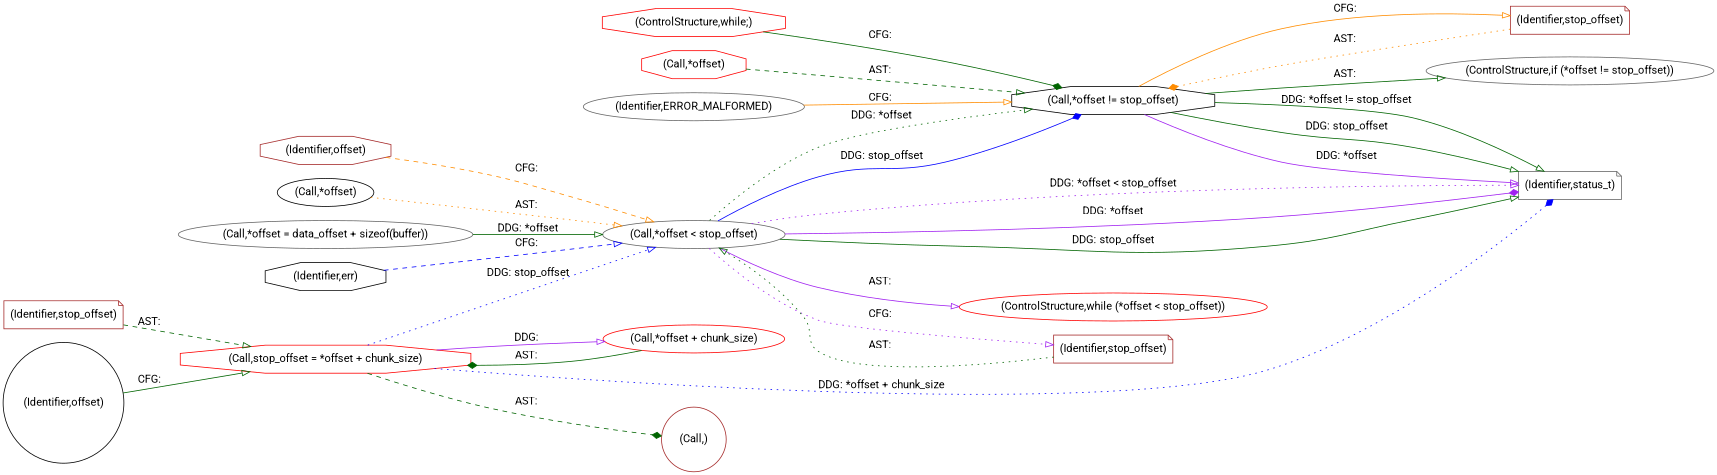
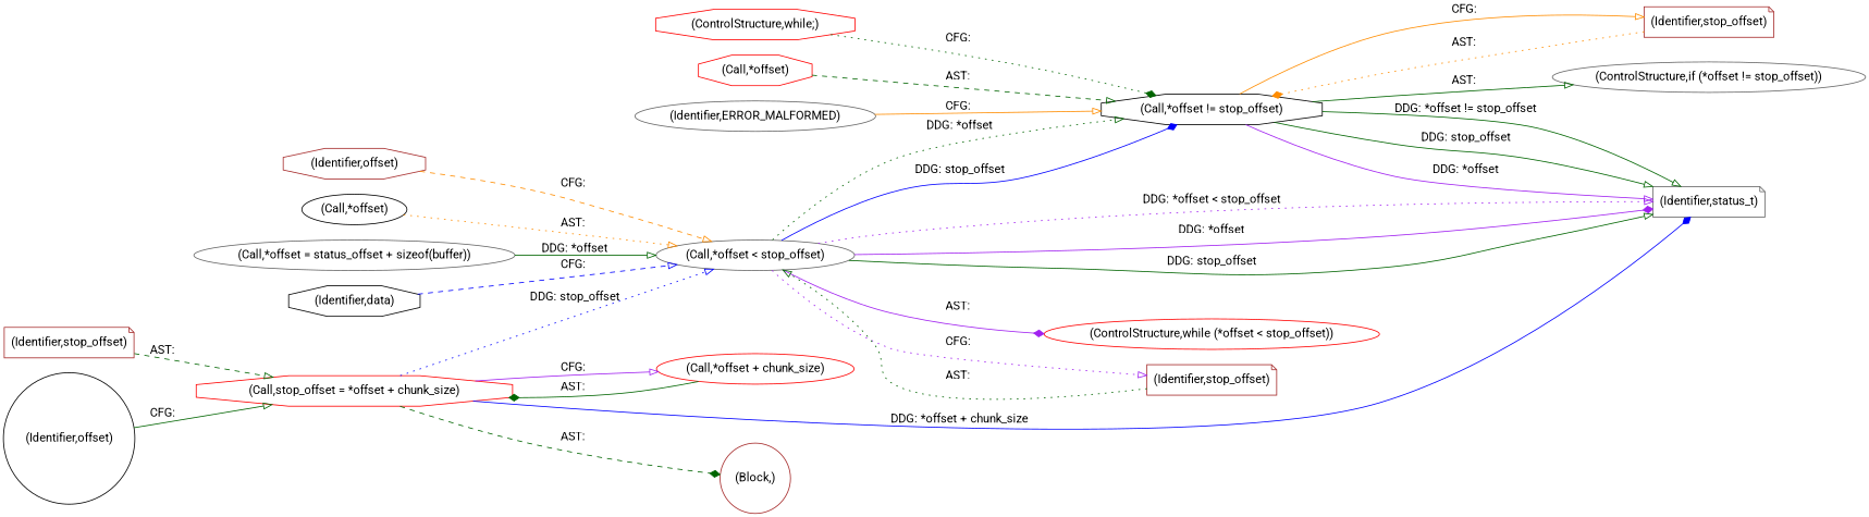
  digraph {
    fontname=Roboto
    rankdir=LR
    node [color=red fontname=Roboto shape=ellipse]
    edge [arrowhead=onormal color=darkgreen fontname=Roboto style=solid]
    n1 [label="(Call,stop_offset = *offset + chunk_size)" shape=octagon]
    n2 [color=gray40 label="(Call,*offset < stop_offset)"]
    n3 [label="(Call,*offset + chunk_size)"]
    n4 [color=gray40 label="(Identifier,status_t)" shape=note]
-   n5 [color=brown label="(Call,)" shape=circle]
+   n5 [color=brown label="(Block,)" shape=circle]
    n6 [color=black label="(Call,*offset != stop_offset)" shape=octagon]
    n7 [label="(ControlStructure,while (*offset < stop_offset))"]
    n8 [color=brown label="(Identifier,stop_offset)" shape=note]
    n9 [color=brown label="(Identifier,stop_offset)" shape=note]
    n10 [color=gray40 label="(ControlStructure,if (*offset != stop_offset))"]
    n11 [color=brown label="(Identifier,stop_offset)" shape=note]
    n12 [label="(ControlStructure,while;)" shape=octagon]
    n13 [color=brown label="(Identifier,offset)" shape=octagon]
    n14 [color=black label="(Call,*offset)"]
    n15 [label="(Call,*offset)" shape=octagon]
    n16 [color=gray40 label="(Identifier,ERROR_MALFORMED)"]
    n17 [color=black label="(Identifier,offset)" shape=circle]
-   n18 [color=gray40 label="(Call,*offset = data_offset + sizeof(buffer))"]
-   n19 [color=black label="(Identifier,err)" shape=octagon]
+   n18 [color=gray40 label="(Call,*offset = status_offset + sizeof(buffer))"]
+   n19 [color=black label="(Identifier,data)" shape=octagon]
    n1 -> n2 [color=blue label="DDG: stop_offset" style=dotted]
-   n1 -> n3 [color=purple label="DDG: "]
-   n1 -> n4 [arrowhead=diamond color=blue label="DDG: *offset + chunk_size" style=dotted]
+   n1 -> n3 [color=purple label="CFG: "]
+   n1 -> n4 [arrowhead=diamond color=blue label="DDG: *offset + chunk_size"]
    n1 -> n5 [arrowhead=diamond label="AST: " style=dashed]
    n2 -> n4 [color=purple label="DDG: *offset < stop_offset" style=dotted]
    n2 -> n4 [arrowhead=diamond color=purple label="DDG: *offset"]
    n2 -> n4 [label="DDG: stop_offset"]
    n2 -> n6 [label="DDG: *offset" style=dotted]
    n2 -> n6 [arrowhead=diamond color=blue label="DDG: stop_offset"]
-   n2 -> n7 [color=purple label="AST: "]
+   n2 -> n7 [arrowhead=diamond color=purple label="AST: "]
    n2 -> n8 [color=purple label="CFG: " style=dotted]
    n3 -> n1 [arrowhead=diamond label="AST: "]
    n6 -> n4 [label="DDG: *offset != stop_offset"]
    n6 -> n4 [label="DDG: stop_offset"]
    n6 -> n4 [color=purple label="DDG: *offset"]
    n6 -> n9 [color=darkorange label="CFG: "]
    n6 -> n10 [label="AST: "]
    n8 -> n2 [label="AST: " style=dotted]
    n9 -> n6 [arrowhead=diamond color=darkorange label="AST: " style=dotted]
    n11 -> n1 [label="AST: " style=dashed]
-   n12 -> n6 [arrowhead=diamond label="CFG: "]
+   n12 -> n6 [arrowhead=diamond label="CFG: " style=dotted]
    n13 -> n2 [color=darkorange label="CFG: " style=dashed]
    n14 -> n2 [color=darkorange label="AST: " style=dotted]
    n15 -> n6 [label="AST: " style=dashed]
    n16 -> n6 [color=darkorange label="CFG: "]
    n17 -> n1 [label="CFG: "]
    n18 -> n2 [label="DDG: *offset"]
    n19 -> n2 [color=blue label="CFG: " style=dashed]
  }
